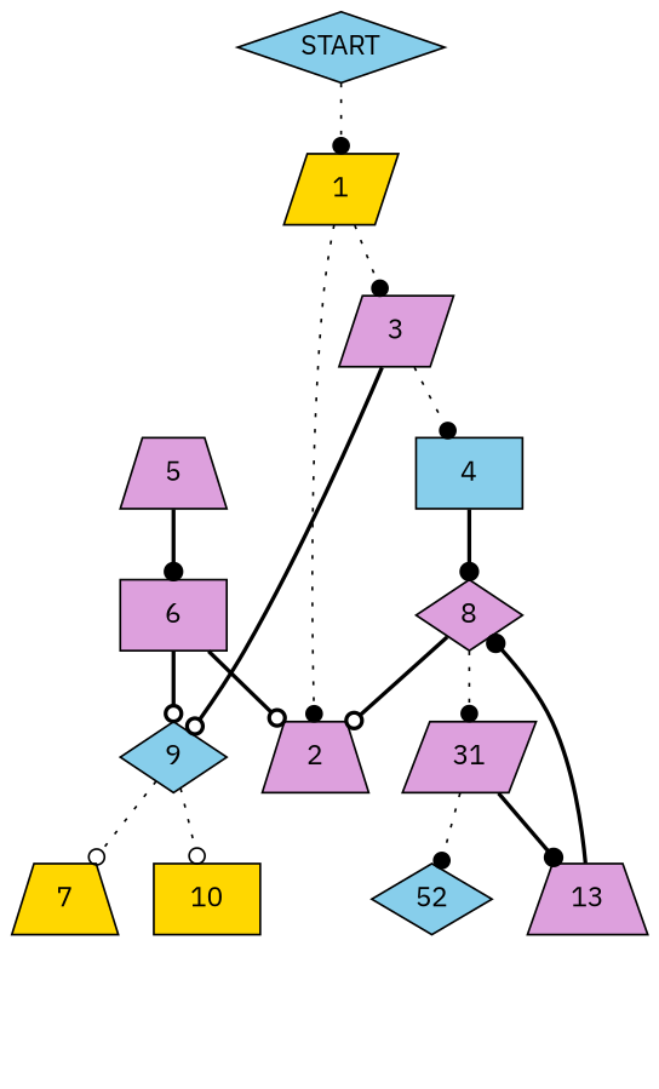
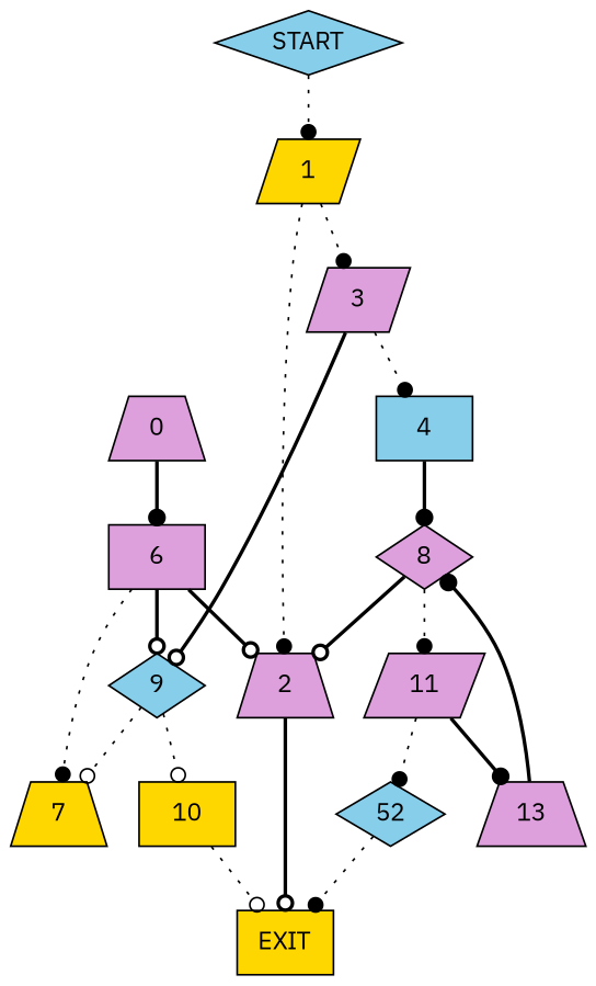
  digraph {
    fontname="IBM Plex Sans"
    node [fillcolor=plum fontname="IBM Plex Sans" shape=diamond style=filled]
    edge [arrowhead=dot fontname="IBM Plex Sans" style=dotted]
    n1 [fillcolor=skyblue label=START]
    1 [fillcolor=gold shape=parallelogram]
    2 [shape=trapezium]
    3 [shape=parallelogram]
+   n5 [fillcolor=gold label=EXIT shape=box]
    4 [fillcolor=skyblue shape=box]
    9 [fillcolor=skyblue]
    8
-   5 [shape=trapezium]
+   5 [shape=trapezium label=0]
    6 [shape=box]
-   11 [shape=parallelogram label=31]
+   11 [shape=parallelogram]
    7 [fillcolor=gold shape=trapezium]
    10 [fillcolor=gold shape=box]
    n14 [fillcolor=skyblue label=52]
    13 [shape=trapezium]
    n1 -> 1
    1 -> 2
    1 -> 3
+   2 -> n5 [arrowhead=odot style=bold]
    3 -> 4
    3 -> 9 [arrowhead=odot style=bold]
    4 -> 8 [style=bold]
    9 -> 7 [arrowhead=odot]
    9 -> 10 [arrowhead=odot]
    8 -> 2 [arrowhead=odot style=bold]
    8 -> 11
    5 -> 6 [style=bold]
    6 -> 2 [arrowhead=odot style=bold]
    6 -> 9 [arrowhead=odot style=bold]
+   6 -> 7
    11 -> n14
    11 -> 13 [style=bold]
+   10 -> n5 [arrowhead=odot]
+   n14 -> n5
    13 -> 8 [style=bold]
  }
